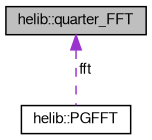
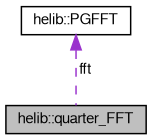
  digraph {
    node [color=black fontname=FreeSans fontsize=10 shape=record style=filled]
    n1 [fillcolor=grey75 fontcolor=black height=0.2 label="helib::quarter_FFT" width=0.4]
    n2 [fillcolor=white height=0.2 label="helib::PGFFT" width=0.4]
-   n1 -> n2 [color=darkorchid3 dir=back fontname=FreeSans fontsize=10 label=" fft" labelfontname=FreeSans labelfontsize=10 style=dashed]
+   n2 -> n1 [color=darkorchid3 dir=back fontname=FreeSans fontsize=10 label=" fft" labelfontname=FreeSans labelfontsize=10 style=dashed]
  }
